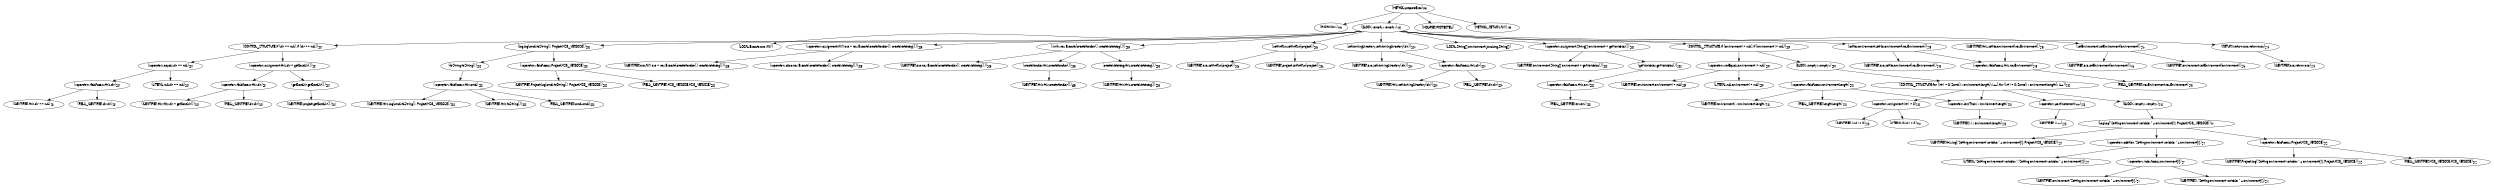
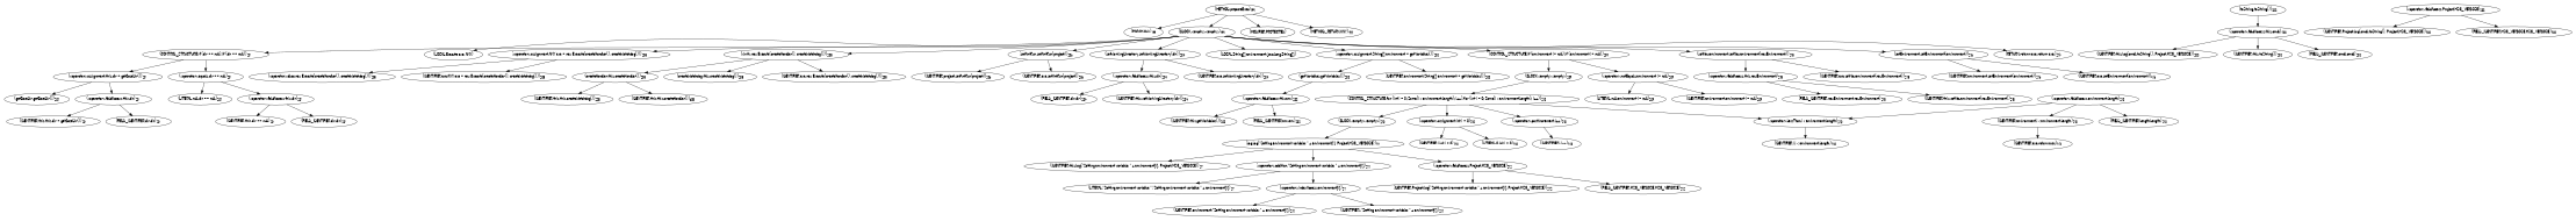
  digraph {
    fontname="Patrick Hand"
    node [fontname="Patrick Hand"]
    edge [fontname="Patrick Hand"]
    n1 [label=<(METHOD,prepareExec)<SUB>199</SUB>>]
    n2 [label=<(PARAM,this)<SUB>199</SUB>>]
    n3 [label=<(BLOCK,&lt;empty&gt;,&lt;empty&gt;)<SUB>199</SUB>>]
    n4 [label=<(MODIFIER,PROTECTED)>]
    n5 [label=<(METHOD_RETURN,ANY)<SUB>199</SUB>>]
    n6 [label=<(CONTROL_STRUCTURE,if (dir == null),if (dir == null))<SUB>201</SUB>>]
-   n7 [label=<(log,log(cmdl.toString(), Project.MSG_VERBOSE))<SUB>203</SUB>>]
    n8 [label=<(LOCAL,Execute exe: ANY)>]
    n9 [label=<(&lt;operator&gt;.assignment,ANY exe = new Execute(createHandler(), createWatchdog()))<SUB>205</SUB>>]
    n10 [label=<(&lt;init&gt;,new Execute(createHandler(), createWatchdog()))<SUB>205</SUB>>]
    n11 [label=<(setAntRun,setAntRun(project))<SUB>206</SUB>>]
    n12 [label=<(setWorkingDirectory,setWorkingDirectory(dir))<SUB>207</SUB>>]
    n13 [label=<(LOCAL,String[] environment: java.lang.String[])>]
    n14 [label=<(&lt;operator&gt;.assignment,String[] environment = getVariables())<SUB>208</SUB>>]
    n15 [label=<(CONTROL_STRUCTURE,if (environment != null),if (environment != null))<SUB>209</SUB>>]
    n16 [label=<(setNewenvironment,setNewenvironment(newEnvironment))<SUB>215</SUB>>]
    n17 [label=<(setEnvironment,setEnvironment(environment))<SUB>216</SUB>>]
    n18 [label=<(RETURN,return exe;,return exe;)<SUB>217</SUB>>]
    n19 [label=<(&lt;operator&gt;.equals,dir == null)<SUB>201</SUB>>]
    n20 [label=<(&lt;operator&gt;.assignment,this.dir = getBaseDir())<SUB>201</SUB>>]
    n21 [label=<(toString,toString())<SUB>203</SUB>>]
    n22 [label=<(&lt;operator&gt;.fieldAccess,Project.MSG_VERBOSE)<SUB>203</SUB>>]
    n23 [label=<(IDENTIFIER,exe,ANY exe = new Execute(createHandler(), createWatchdog()))<SUB>205</SUB>>]
    n24 [label=<(&lt;operator&gt;.alloc,new Execute(createHandler(), createWatchdog()))<SUB>205</SUB>>]
    n25 [label=<(IDENTIFIER,exe,new Execute(createHandler(), createWatchdog()))<SUB>205</SUB>>]
    n26 [label=<(createHandler,this.createHandler())<SUB>205</SUB>>]
    n27 [label=<(createWatchdog,this.createWatchdog())<SUB>205</SUB>>]
    n28 [label=<(IDENTIFIER,exe,setAntRun(project))<SUB>206</SUB>>]
    n29 [label=<(IDENTIFIER,project,setAntRun(project))<SUB>206</SUB>>]
    n30 [label=<(IDENTIFIER,exe,setWorkingDirectory(dir))<SUB>207</SUB>>]
    n31 [label=<(&lt;operator&gt;.fieldAccess,this.dir)<SUB>207</SUB>>]
    n32 [label=<(IDENTIFIER,environment,String[] environment = getVariables())<SUB>208</SUB>>]
    n33 [label=<(getVariables,getVariables())<SUB>208</SUB>>]
    n34 [label=<(&lt;operator&gt;.notEquals,environment != null)<SUB>209</SUB>>]
    n35 [label=<(BLOCK,&lt;empty&gt;,&lt;empty&gt;)<SUB>209</SUB>>]
    n36 [label=<(IDENTIFIER,exe,setNewenvironment(newEnvironment))<SUB>215</SUB>>]
    n37 [label=<(&lt;operator&gt;.fieldAccess,this.newEnvironment)<SUB>215</SUB>>]
    n38 [label=<(IDENTIFIER,exe,setEnvironment(environment))<SUB>416</SUB>>]
    n39 [label=<(IDENTIFIER,environment,setEnvironment(environment))<SUB>216</SUB>>]
    n40 [label=<(IDENTIFIER,exe,return exe;)<SUB>217</SUB>>]
    n41 [label=<(&lt;operator&gt;.fieldAccess,this.dir)<SUB>201</SUB>>]
    n42 [label=<(LITERAL,null,dir == null)<SUB>201</SUB>>]
    n43 [label=<(&lt;operator&gt;.fieldAccess,this.dir)<SUB>201</SUB>>]
    n44 [label=<(getBaseDir,getBaseDir())<SUB>201</SUB>>]
    n45 [label=<(IDENTIFIER,this,dir == null)<SUB>201</SUB>>]
    n46 [label=<(FIELD_IDENTIFIER,dir,dir)<SUB>201</SUB>>]
    n47 [label=<(IDENTIFIER,this,this.dir = getBaseDir())<SUB>201</SUB>>]
    n48 [label=<(FIELD_IDENTIFIER,dir,dir)<SUB>201</SUB>>]
-   n49 [label=<(IDENTIFIER,project,getBaseDir())<SUB>201</SUB>>]
    n50 [label=<(IDENTIFIER,this,log(cmdl.toString(), Project.MSG_VERBOSE))<SUB>203</SUB>>]
    n51 [label=<(&lt;operator&gt;.fieldAccess,this.cmdl)<SUB>203</SUB>>]
    n52 [label=<(IDENTIFIER,Project,log(cmdl.toString(), Project.MSG_VERBOSE))<SUB>203</SUB>>]
    n53 [label=<(FIELD_IDENTIFIER,MSG_VERBOSE,MSG_VERBOSE)<SUB>203</SUB>>]
    n54 [label=<(IDENTIFIER,this,toString())<SUB>203</SUB>>]
    n55 [label=<(FIELD_IDENTIFIER,cmdl,cmdl)<SUB>203</SUB>>]
    n56 [label=<(IDENTIFIER,this,this.createHandler())<SUB>605</SUB>>]
    n57 [label=<(IDENTIFIER,this,this.createWatchdog())<SUB>235</SUB>>]
    n58 [label=<(IDENTIFIER,this,setWorkingDirectory(dir))<SUB>207</SUB>>]
    n59 [label=<(FIELD_IDENTIFIER,dir,dir)<SUB>207</SUB>>]
    n60 [label=<(&lt;operator&gt;.fieldAccess,this.env)<SUB>208</SUB>>]
+   n61 [label=<(IDENTIFIER,this,getVariables())<SUB>208</SUB>>]
    n62 [label=<(FIELD_IDENTIFIER,env,env)<SUB>208</SUB>>]
    n63 [label=<(IDENTIFIER,environment,environment != null)<SUB>209</SUB>>]
    n64 [label=<(LITERAL,null,environment != null)<SUB>209</SUB>>]
    n65 [label=<(CONTROL_STRUCTURE,for (int i = 0; Some(i &lt; environment.length); i++),for (int i = 0; Some(i &lt; environment.length); i++))<SUB>210</SUB>>]
    n66 [label=<(&lt;operator&gt;.assignment,int i = 0)<SUB>210</SUB>>]
    n67 [label=<(&lt;operator&gt;.lessThan,i &lt; environment.length)<SUB>210</SUB>>]
    n68 [label=<(&lt;operator&gt;.postIncrement,i++)<SUB>210</SUB>>]
    n69 [label=<(BLOCK,&lt;empty&gt;,&lt;empty&gt;)<SUB>210</SUB>>]
    n70 [label=<(IDENTIFIER,i,int i = 0)<SUB>210</SUB>>]
    n71 [label=<(LITERAL,0,int i = 0)<SUB>210</SUB>>]
    n72 [label=<(IDENTIFIER,i,i &lt; environment.length)<SUB>210</SUB>>]
    n73 [label=<(IDENTIFIER,i,i++)<SUB>210</SUB>>]
    n74 [label=<(log,log(&quot;Setting environment variable: &quot; + environment[i], Project.MSG_VERBOSE))<SUB>211</SUB>>]
    n75 [label=<(&lt;operator&gt;.fieldAccess,environment.length)<SUB>210</SUB>>]
    n76 [label=<(IDENTIFIER,environment,i &lt; environment.length)<SUB>210</SUB>>]
    n77 [label=<(FIELD_IDENTIFIER,length,length)<SUB>210</SUB>>]
    n78 [label=<(IDENTIFIER,this,log(&quot;Setting environment variable: &quot; + environment[i], Project.MSG_VERBOSE))<SUB>211</SUB>>]
    n79 [label=<(&lt;operator&gt;.addition,&quot;Setting environment variable: &quot; + environment[i])<SUB>211</SUB>>]
    n80 [label=<(&lt;operator&gt;.fieldAccess,Project.MSG_VERBOSE)<SUB>212</SUB>>]
    n81 [label=<(LITERAL,&quot;Setting environment variable: &quot;,&quot;Setting environment variable: &quot; + environment[i])<SUB>211</SUB>>]
    n82 [label=<(&lt;operator&gt;.indexAccess,environment[i])<SUB>211</SUB>>]
    n83 [label=<(IDENTIFIER,Project,log(&quot;Setting environment variable: &quot; + environment[i], Project.MSG_VERBOSE))<SUB>212</SUB>>]
    n84 [label=<(FIELD_IDENTIFIER,MSG_VERBOSE,MSG_VERBOSE)<SUB>212</SUB>>]
    n85 [label=<(IDENTIFIER,environment,&quot;Setting environment variable: &quot; + environment[i])<SUB>211</SUB>>]
    n86 [label=<(IDENTIFIER,i,&quot;Setting environment variable: &quot; + environment[i])<SUB>211</SUB>>]
    n87 [label=<(IDENTIFIER,this,setNewenvironment(newEnvironment))<SUB>215</SUB>>]
    n88 [label=<(FIELD_IDENTIFIER,newEnvironment,newEnvironment)<SUB>215</SUB>>]
    n1 -> n2
    n1 -> n3
    n1 -> n4
    n1 -> n5
    n3 -> n6
-   n3 -> n7
    n3 -> n8
    n3 -> n9
    n3 -> n10
    n3 -> n11
    n3 -> n12
    n3 -> n13
    n3 -> n14
    n3 -> n15
    n3 -> n16
    n3 -> n17
    n3 -> n18
    n6 -> n19
    n6 -> n20
-   n7 -> n21
-   n7 -> n22
    n9 -> n23
    n9 -> n24
    n10 -> n25
    n10 -> n26
    n10 -> n27
    n11 -> n28
    n11 -> n29
    n12 -> n30
    n12 -> n31
    n14 -> n32
    n14 -> n33
    n15 -> n34
    n15 -> n35
    n16 -> n36
    n16 -> n37
    n17 -> n38
    n17 -> n39
-   n18 -> n40
+   n76 -> n40
    n19 -> n41
    n19 -> n42
    n20 -> n43
    n20 -> n44
    n21 -> n51
    n22 -> n52
    n22 -> n53
    n26 -> n56
-   n27 -> n57
+   n26 -> n57
    n31 -> n58
    n31 -> n59
    n33 -> n60
    n34 -> n63
    n34 -> n64
    n35 -> n65
-   n87 -> n37
+   n37 -> n87
    n37 -> n88
    n41 -> n45
    n41 -> n46
    n43 -> n47
    n43 -> n48
-   n44 -> n49
    n51 -> n50
    n51 -> n54
    n51 -> n55
+   n60 -> n61
    n60 -> n62
    n65 -> n66
    n65 -> n67
    n65 -> n68
    n65 -> n69
    n66 -> n70
    n66 -> n71
    n67 -> n72
    n68 -> n73
    n69 -> n74
    n74 -> n78
    n74 -> n79
    n74 -> n80
    n75 -> n67
    n75 -> n76
    n75 -> n77
    n79 -> n81
    n79 -> n82
    n80 -> n83
    n80 -> n84
    n82 -> n85
    n82 -> n86
  }
